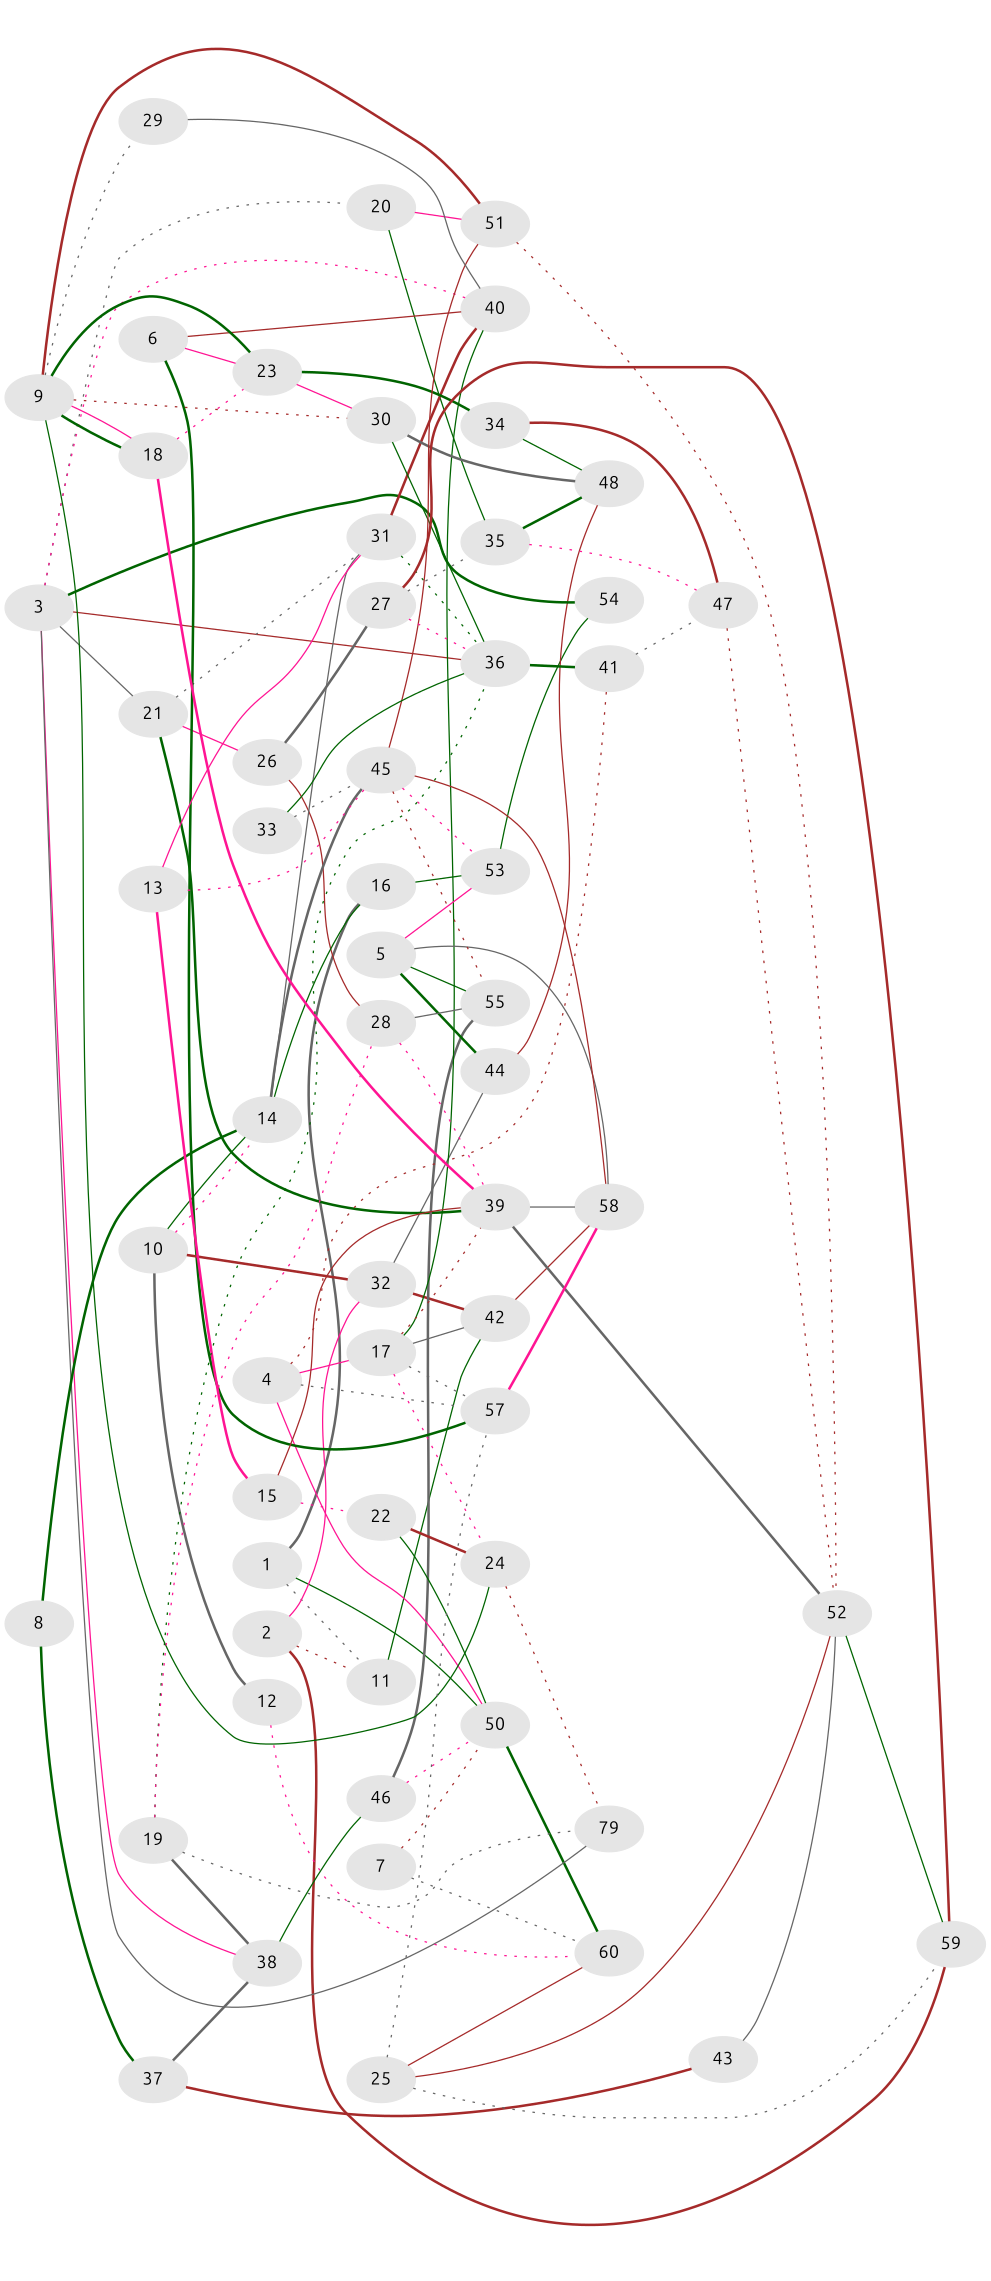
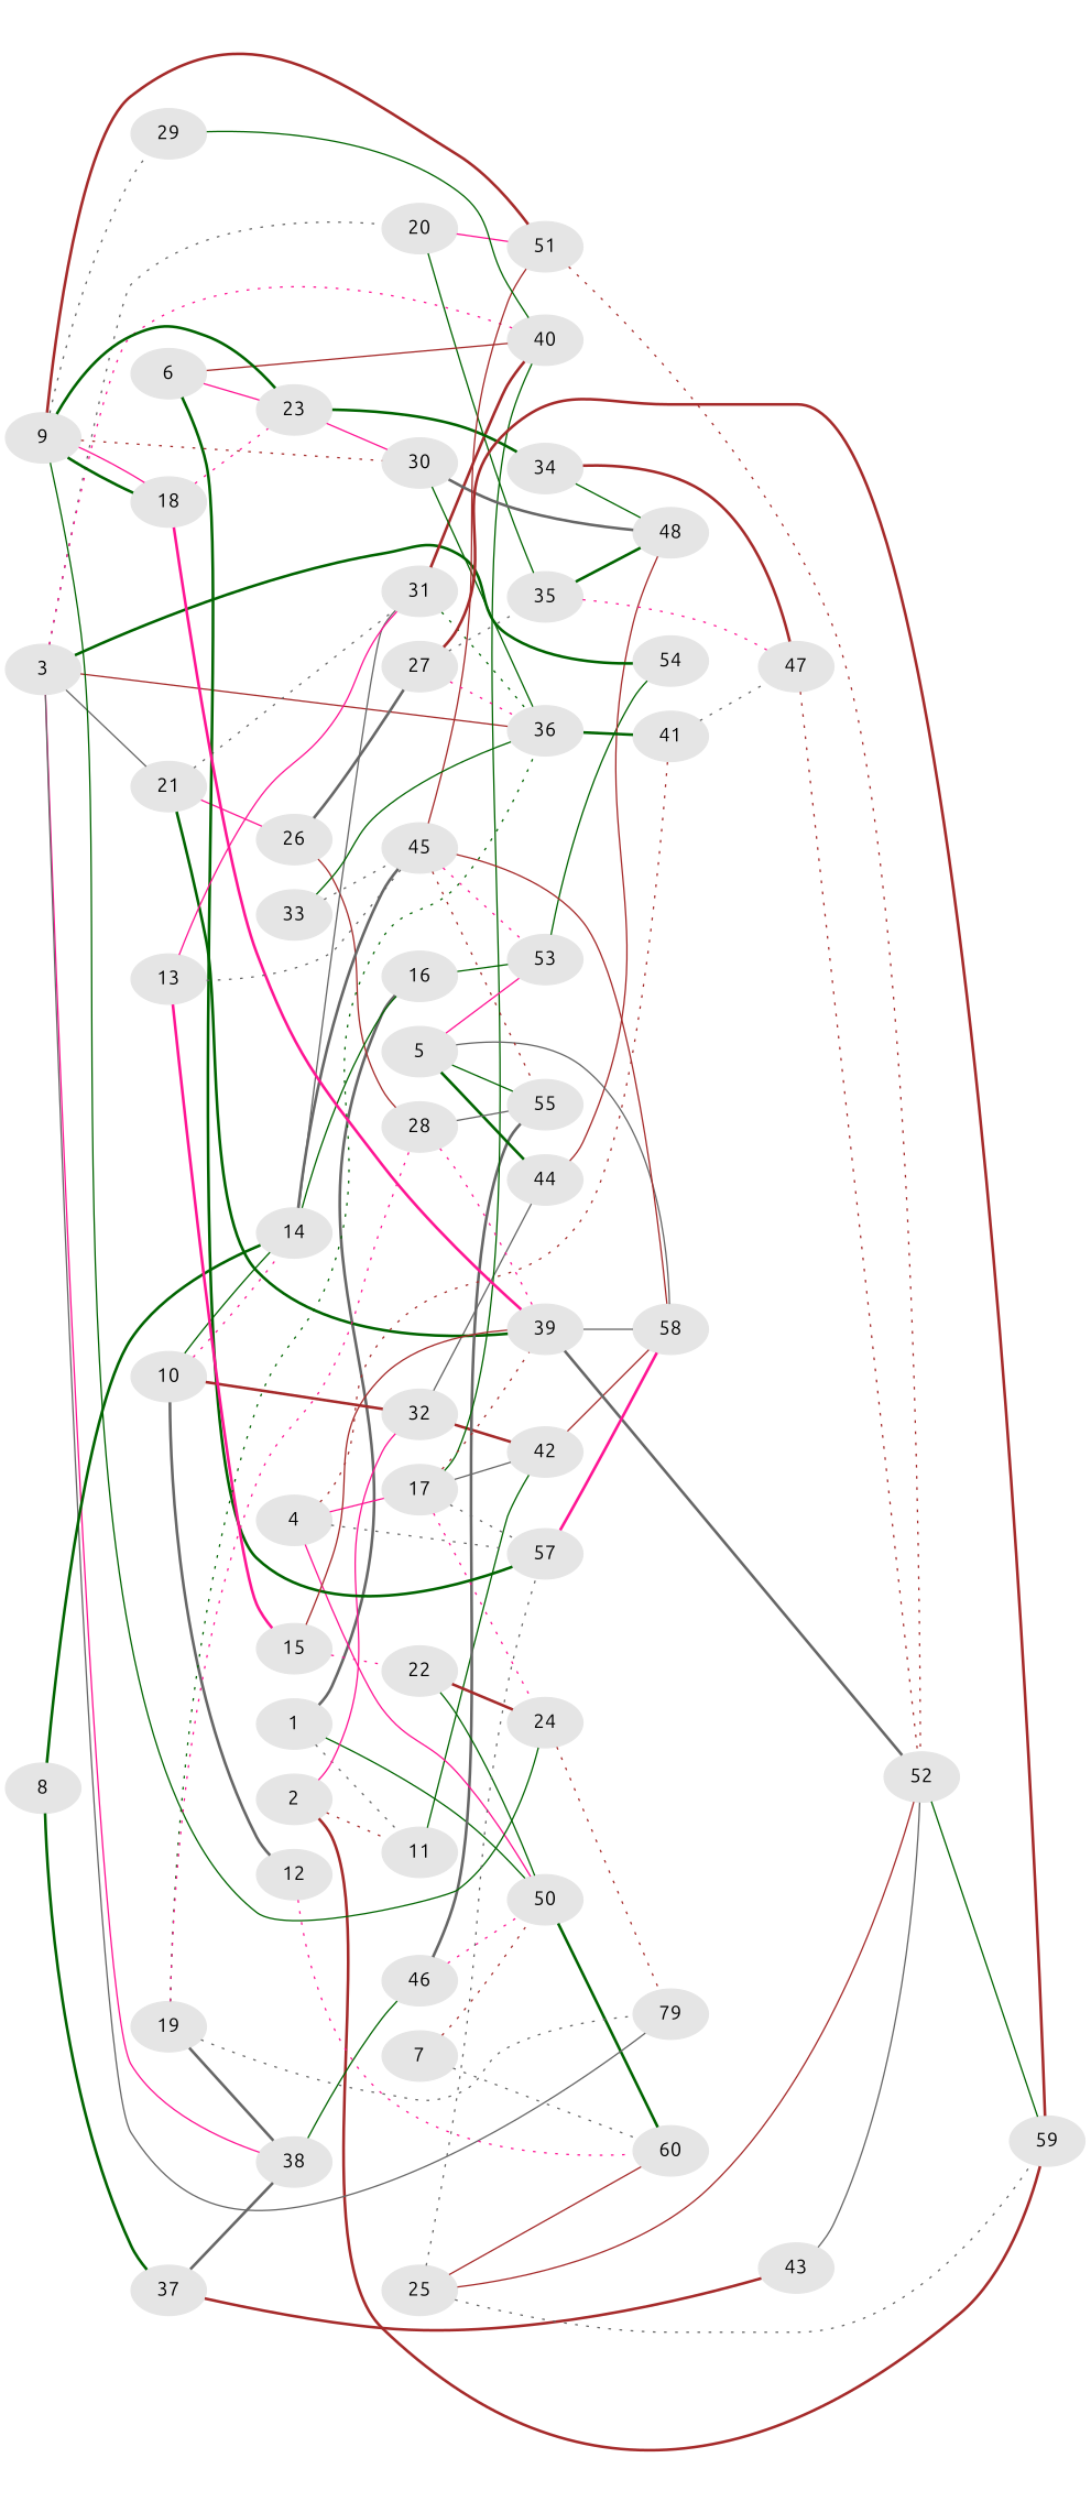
  graph {
    fontname=Ubuntu
    rankdir=LR
    node [color=gray90 fontname=Ubuntu style=filled]
    edge [color=gray40 fontname=Ubuntu style=solid]
    1
    11
    16
    50
    42
    53
    60
    2
    32
    59
    44
    3
    20
    21
    36
    38
    40
    n18 [label=79]
    54
    51
    35
    31
    39
    26
    41
    46
    4
    17
    57
    24
    47
    58
    5
    55
    48
    6
    23
    30
    34
    7
    8
    14
    37
    45
    43
    9
    18
    29
    52
    10
    12
    13
    15
    22
    19
    28
    27
    25
    33
    1 -- 11 [style=dotted]
    1 -- 16 [style=bold]
    1 -- 50 [color=darkgreen]
    11 -- 42 [color=darkgreen]
    16 -- 53 [color=darkgreen]
    50 -- 60 [color=darkgreen style=bold]
    42 -- 58 [color=brown]
    53 -- 54 [color=darkgreen]
    2 -- 11 [color=brown style=dotted]
    2 -- 32 [color=deeppink]
    2 -- 59 [color=brown style=bold]
    32 -- 42 [color=brown style=bold]
    32 -- 44
    44 -- 48 [color=brown]
    3 -- 20 [style=dotted]
    3 -- 21
    3 -- 36 [color=brown]
    3 -- 38 [color=deeppink]
    3 -- 40 [color=deeppink style=dotted]
    3 -- n18
    3 -- 54 [color=darkgreen style=bold]
    20 -- 51 [color=deeppink]
    20 -- 35 [color=darkgreen]
    21 -- 31 [style=dotted]
    21 -- 39 [color=darkgreen style=bold]
    21 -- 26 [color=deeppink]
    36 -- 41 [color=darkgreen style=bold]
    38 -- 46 [color=darkgreen]
    51 -- 52 [color=brown style=dotted]
    35 -- 47 [color=deeppink style=dotted]
    35 -- 48 [color=darkgreen style=bold]
    31 -- 36 [color=darkgreen style=dotted]
    31 -- 40 [color=brown style=bold]
    39 -- 58
    39 -- 52 [style=bold]
    26 -- 28 [color=brown]
    26 -- 27 [style=bold]
    41 -- 47 [style=dotted]
    46 -- 50 [color=deeppink style=dotted]
    46 -- 55 [style=bold]
    4 -- 50 [color=deeppink]
    4 -- 41 [color=brown style=dotted]
    4 -- 17 [color=deeppink]
    4 -- 57 [style=dotted]
    17 -- 42
    17 -- 40 [color=darkgreen]
    17 -- 39 [color=brown style=dotted]
    17 -- 57 [style=dotted]
    17 -- 24 [color=deeppink style=dotted]
    57 -- 58 [color=deeppink style=bold]
    24 -- n18 [color=brown style=dotted]
    47 -- 52 [color=brown style=dotted]
    5 -- 53 [color=deeppink]
    5 -- 44 [color=darkgreen style=bold]
    5 -- 58
    5 -- 55 [color=darkgreen]
    6 -- 40 [color=brown]
    6 -- 57 [color=darkgreen style=bold]
    6 -- 23 [color=deeppink]
    23 -- 30 [color=deeppink]
    23 -- 34 [color=darkgreen style=bold]
    30 -- 36 [color=darkgreen]
    30 -- 48 [style=bold]
    34 -- 47 [color=brown style=bold]
    34 -- 48 [color=darkgreen]
    7 -- 50 [color=brown style=dotted]
    7 -- 60 [style=dotted]
    8 -- 14 [color=darkgreen style=bold]
    8 -- 37 [color=darkgreen style=bold]
    14 -- 16 [color=darkgreen]
    14 -- 31
    14 -- 45 [style=bold]
    37 -- 38 [style=bold]
    37 -- 43 [color=brown style=bold]
    45 -- 53 [color=deeppink style=dotted]
    45 -- 51 [color=brown]
    45 -- 58 [color=brown]
    45 -- 55 [color=brown style=dotted]
    43 -- 52
    9 -- 51 [color=brown style=bold]
    9 -- 24 [color=darkgreen]
    9 -- 23 [color=darkgreen style=bold]
    9 -- 30 [color=brown style=dotted]
    9 -- 18 [color=darkgreen style=bold]
    9 -- 18 [color=deeppink]
    9 -- 29 [style=dotted]
    18 -- 39 [color=deeppink style=bold]
    18 -- 23 [color=deeppink style=dotted]
-   29 -- 40
+   29 -- 40 [color=darkgreen]
    52 -- 59 [color=darkgreen]
    10 -- 32 [color=brown style=bold]
    10 -- 14 [color=deeppink style=dotted]
    10 -- 14 [color=darkgreen]
    10 -- 12 [style=bold]
    12 -- 60 [color=deeppink style=dotted]
    13 -- 31 [color=deeppink]
-   13 -- 45 [color=deeppink style=dotted]
+   13 -- 45 [style=dotted]
    13 -- 15 [color=deeppink style=bold]
    15 -- 39 [color=brown]
    15 -- 22 [color=deeppink style=dotted]
    22 -- 50 [color=darkgreen]
    22 -- 24 [color=brown style=bold]
    19 -- 36 [color=darkgreen style=dotted]
    19 -- 38 [style=bold]
    19 -- n18 [style=dotted]
    19 -- 28 [color=deeppink style=dotted]
    28 -- 39 [color=deeppink style=dotted]
    28 -- 55
    27 -- 59 [color=brown style=bold]
    27 -- 36 [color=deeppink style=dotted]
    27 -- 35 [style=dotted]
    25 -- 60 [color=brown]
    25 -- 59 [style=dotted]
    25 -- 57 [style=dotted]
    25 -- 52 [color=brown]
    33 -- 36 [color=darkgreen]
    33 -- 45 [style=dotted]
  }
